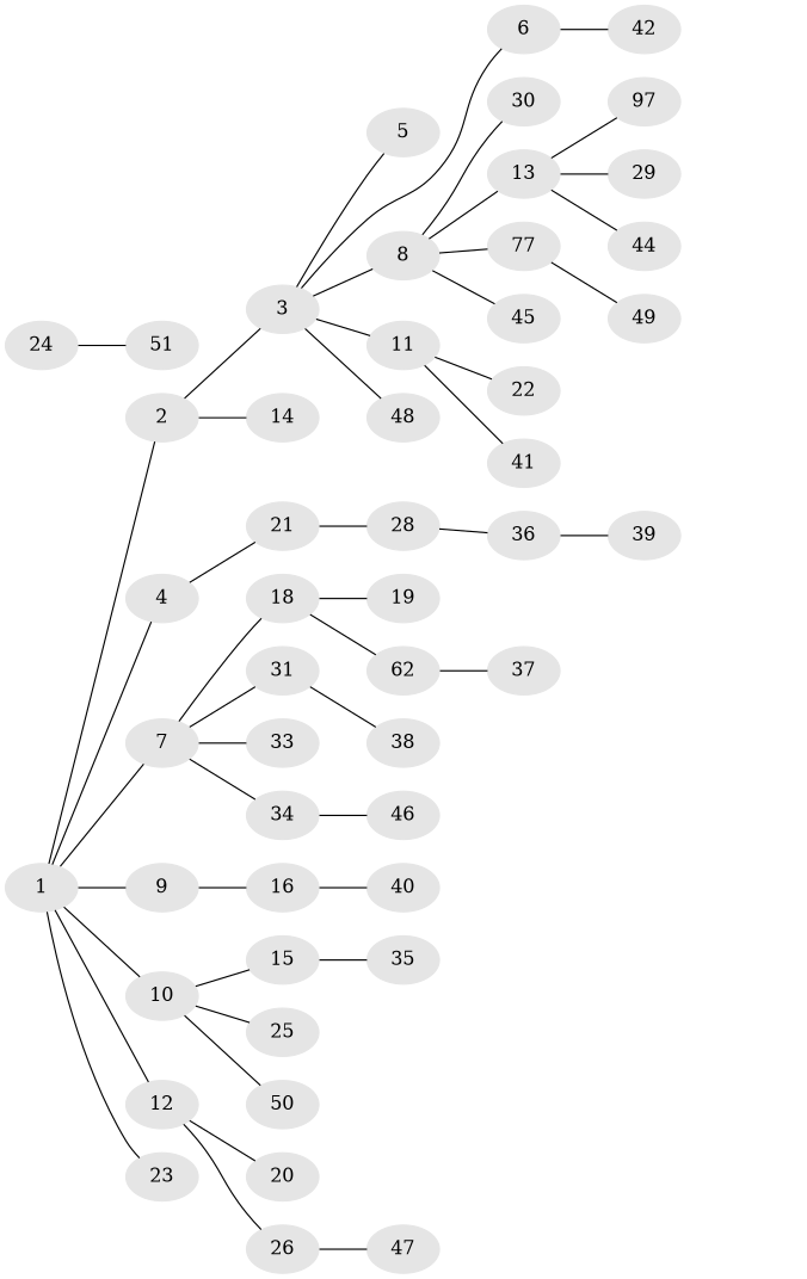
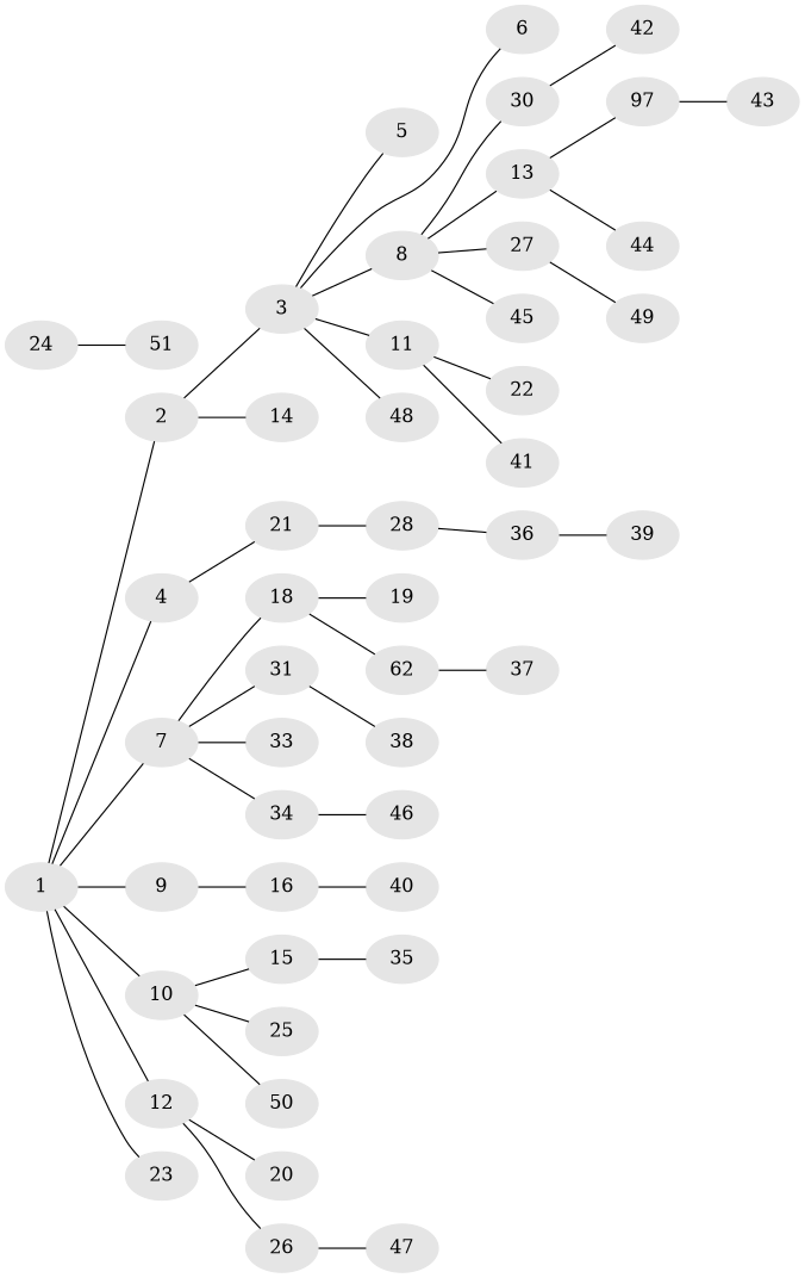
  graph {
    fontname="DejaVu Serif"
    rankdir=LR
    node [color=gray90 fontname="DejaVu Serif" style=filled]
    edge [fontname="DejaVu Serif"]
    1
    2
    4
    7
    9
    10
    12
    23
    3
    14
    21
    18
    31
    33
    34
    16
    15
    25
    50
    20
    26
    5
    6
    8
    11
    48
    13
-   27 [label=77]
+   27
    30
    45
    22
    41
    28
    19
    n35 [label=62]
    38
    46
    n38 [label=97]
-   29
    44
    49
    42
    40
    35
    47
+   43
    24
    51
    37
    36
    39
    1 -- 2
    1 -- 4
    1 -- 7
    1 -- 9
    1 -- 10
    1 -- 12
    1 -- 23
    2 -- 3
    2 -- 14
    4 -- 21
    7 -- 18
    7 -- 31
    7 -- 33
    7 -- 34
    9 -- 16
    10 -- 15
    10 -- 25
    10 -- 50
    12 -- 20
    12 -- 26
    3 -- 5
    3 -- 6
    3 -- 8
    3 -- 11
    3 -- 48
    21 -- 28
    18 -- 19
    18 -- n35
    31 -- 38
    34 -- 46
    16 -- 40
    15 -- 35
    26 -- 47
    8 -- 13
    8 -- 27
    8 -- 30
    8 -- 45
    11 -- 22
    11 -- 41
    13 -- n38
-   13 -- 29
    13 -- 44
    27 -- 49
-   6 -- 42
+   30 -- 42
    28 -- 36
    n35 -- 37
+   n38 -- 43
    24 -- 51
    36 -- 39
  }
